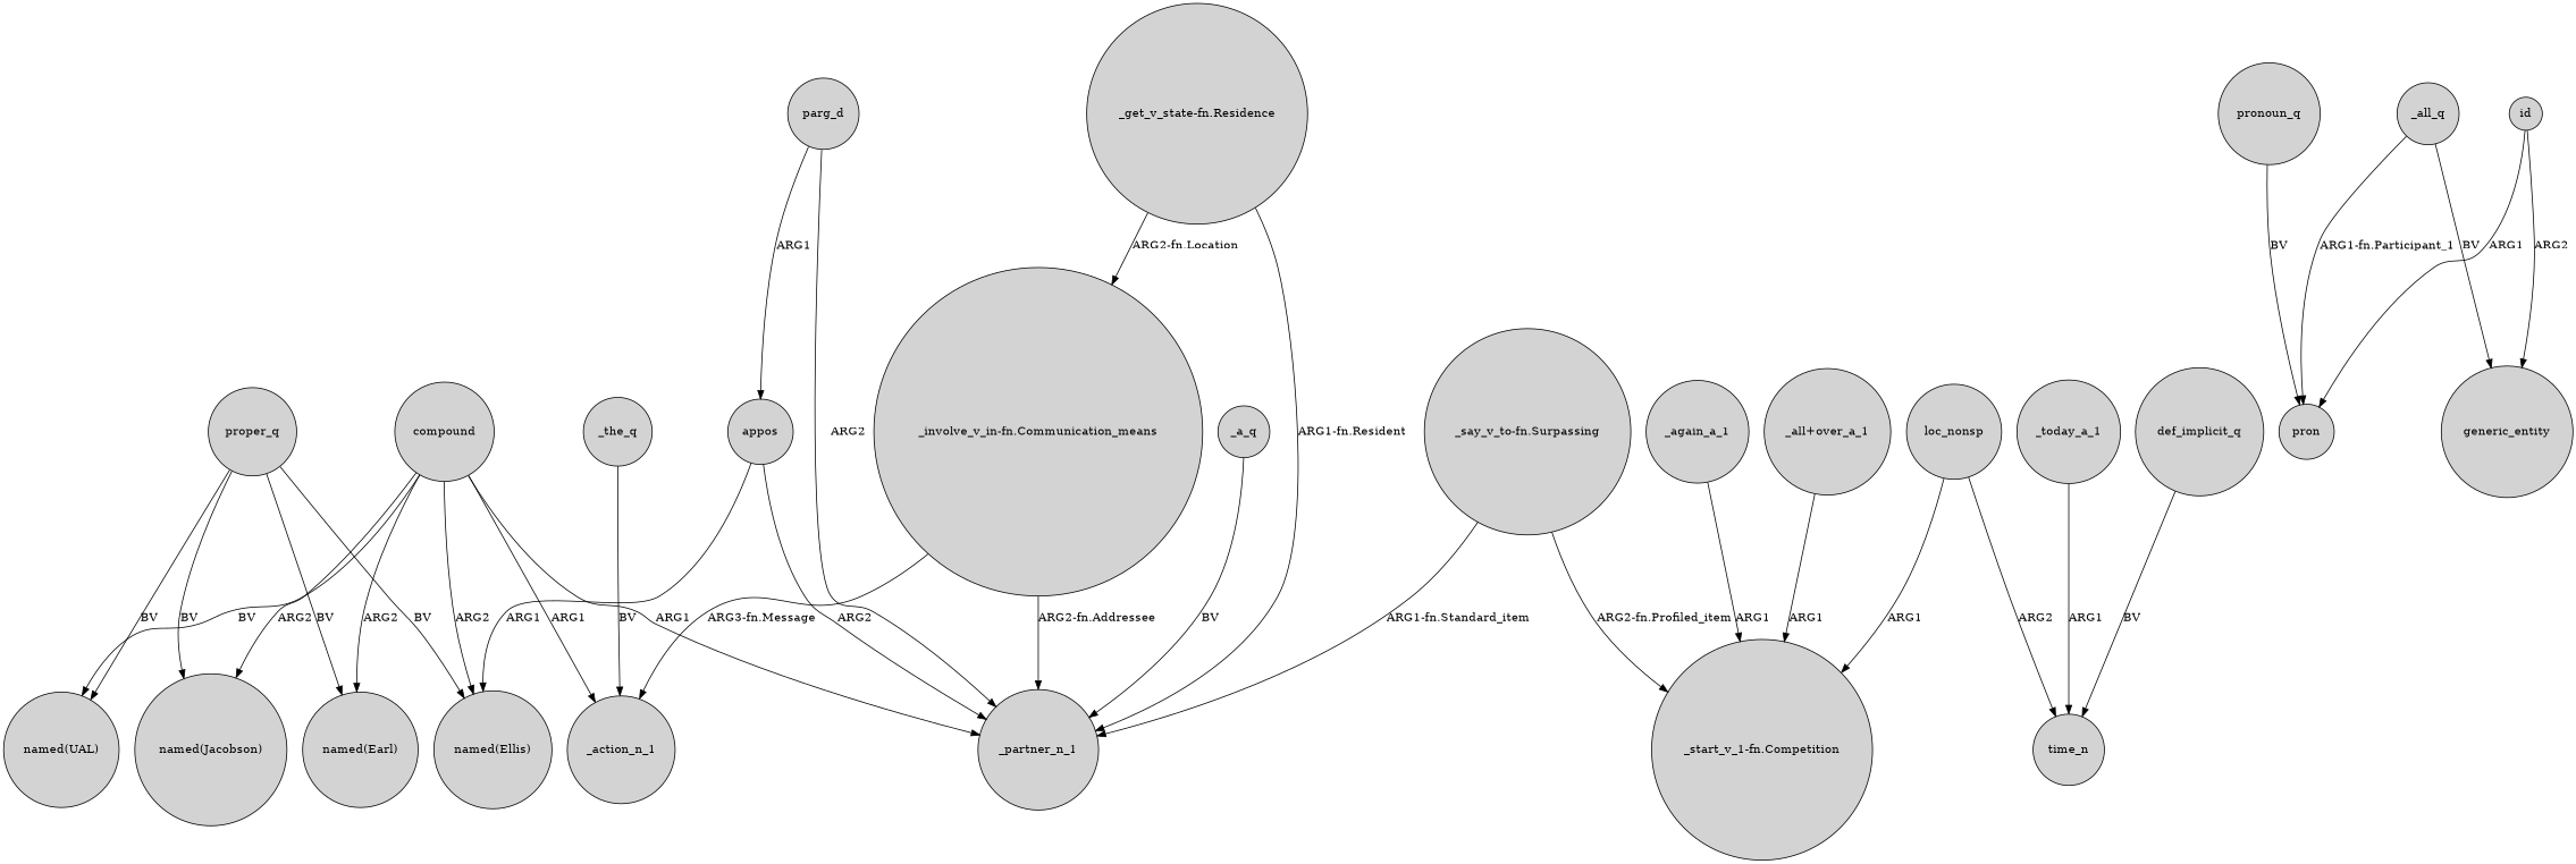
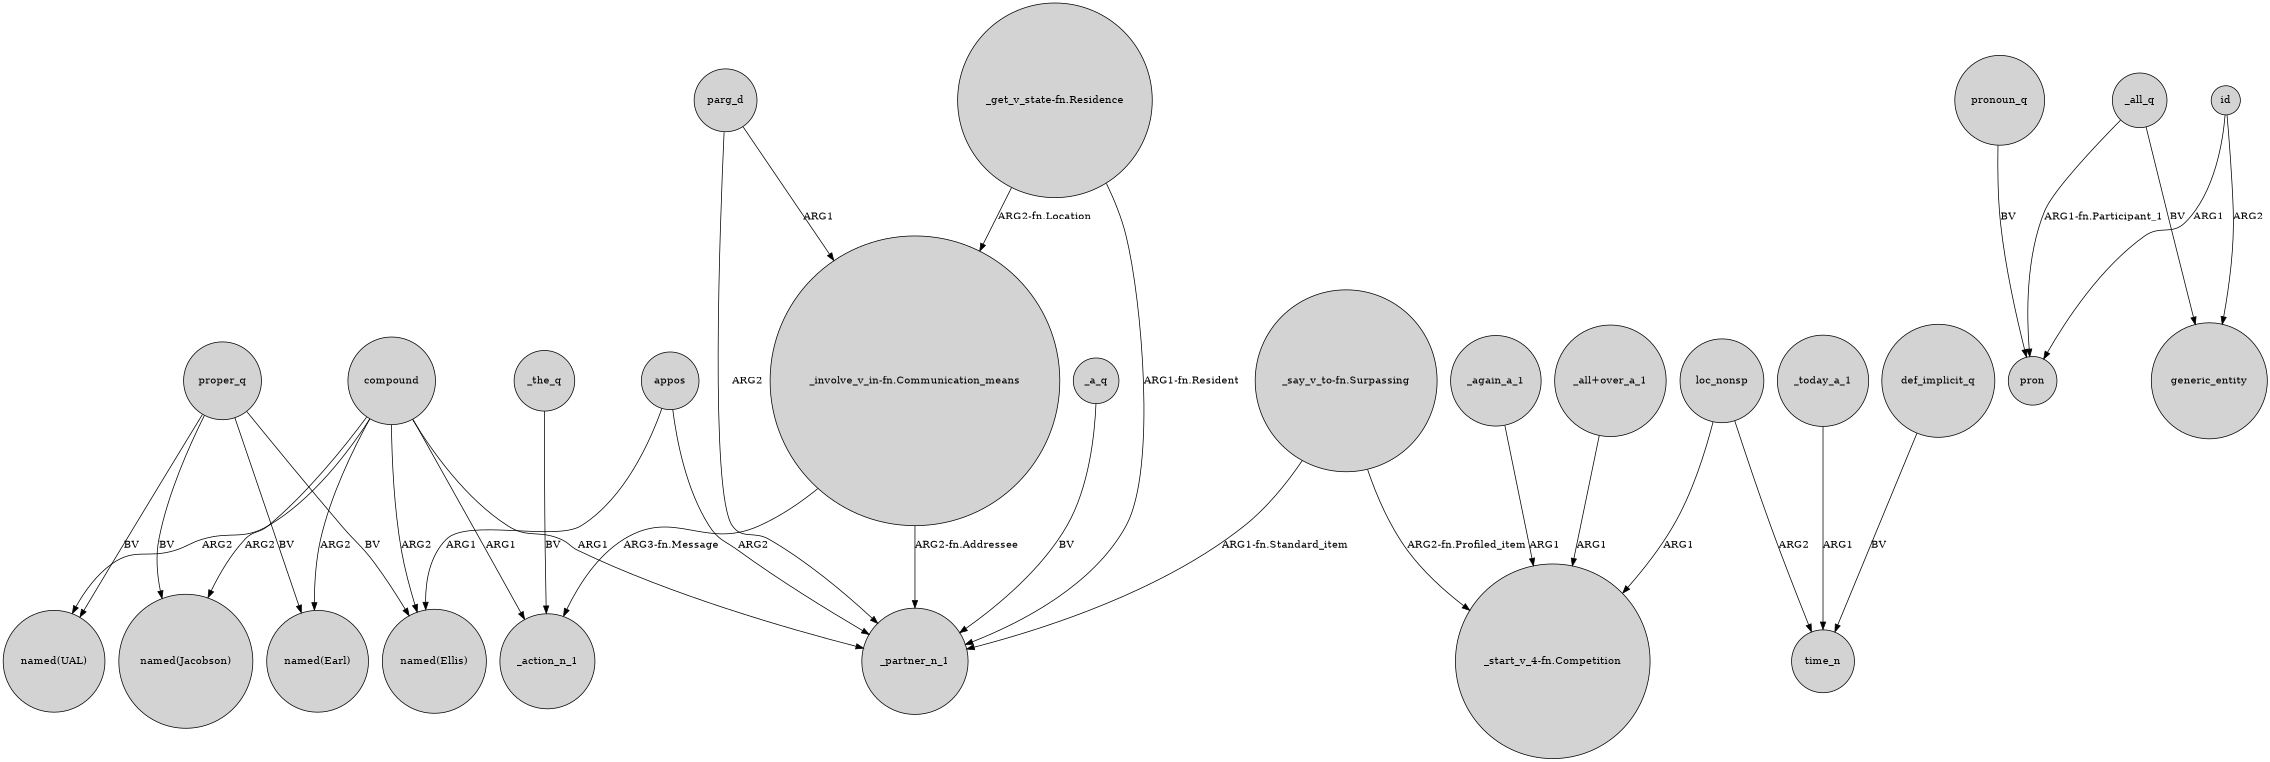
  digraph {
    fontname="DejaVu Serif"
    node [fontname="DejaVu Serif" shape=circle style=filled]
    edge [fontname="DejaVu Serif"]
    proper_q
    "named(Ellis)"
    "named(Earl)"
    "named(UAL)"
    "named(Jacobson)"
    "_involve_v_in-fn.Communication_means"
    _partner_n_1
    _action_n_1
    compound
    _a_q
    "_get_v_state-fn.Residence"
    loc_nonsp
-   "_start_v_1-fn.Competition"
+   "_start_v_1-fn.Competition" [label="_start_v_4-fn.Competition"]
    time_n
    _again_a_1
    appos
    parg_d
    id
    pron
    generic_entity
    _all_q
    "_all+over_a_1"
    _the_q
    pronoun_q
    "_say_v_to-fn.Surpassing"
    _today_a_1
    def_implicit_q
    proper_q -> "named(Ellis)" [label=BV]
    proper_q -> "named(Earl)" [label=BV]
    proper_q -> "named(UAL)" [label=BV]
    proper_q -> "named(Jacobson)" [label=BV]
    "_involve_v_in-fn.Communication_means" -> _partner_n_1 [label="ARG2-fn.Addressee"]
    "_involve_v_in-fn.Communication_means" -> _action_n_1 [label="ARG3-fn.Message"]
    compound -> "named(Ellis)" [label=ARG2]
    compound -> "named(Earl)" [label=ARG2]
-   compound -> "named(UAL)" [label=BV]
+   compound -> "named(UAL)" [label=ARG2]
    compound -> "named(Jacobson)" [label=ARG2]
    compound -> _partner_n_1 [label=ARG1]
    compound -> _action_n_1 [label=ARG1]
    _a_q -> _partner_n_1 [label=BV]
    "_get_v_state-fn.Residence" -> "_involve_v_in-fn.Communication_means" [label="ARG2-fn.Location"]
    "_get_v_state-fn.Residence" -> _partner_n_1 [label="ARG1-fn.Resident"]
    loc_nonsp -> "_start_v_1-fn.Competition" [label=ARG1]
    loc_nonsp -> time_n [label=ARG2]
    _again_a_1 -> "_start_v_1-fn.Competition" [label=ARG1]
    appos -> "named(Ellis)" [label=ARG1]
    appos -> _partner_n_1 [label=ARG2]
-   parg_d -> appos [label=ARG1]
+   parg_d -> "_involve_v_in-fn.Communication_means" [label=ARG1]
    parg_d -> _partner_n_1 [label=ARG2]
    id -> pron [label=ARG1]
    id -> generic_entity [label=ARG2]
    _all_q -> pron [label="ARG1-fn.Participant_1"]
    _all_q -> generic_entity [label=BV]
    "_all+over_a_1" -> "_start_v_1-fn.Competition" [label=ARG1]
    _the_q -> _action_n_1 [label=BV]
    pronoun_q -> pron [label=BV]
    "_say_v_to-fn.Surpassing" -> _partner_n_1 [label="ARG1-fn.Standard_item"]
    "_say_v_to-fn.Surpassing" -> "_start_v_1-fn.Competition" [label="ARG2-fn.Profiled_item"]
    _today_a_1 -> time_n [label=ARG1]
    def_implicit_q -> time_n [label=BV]
  }
